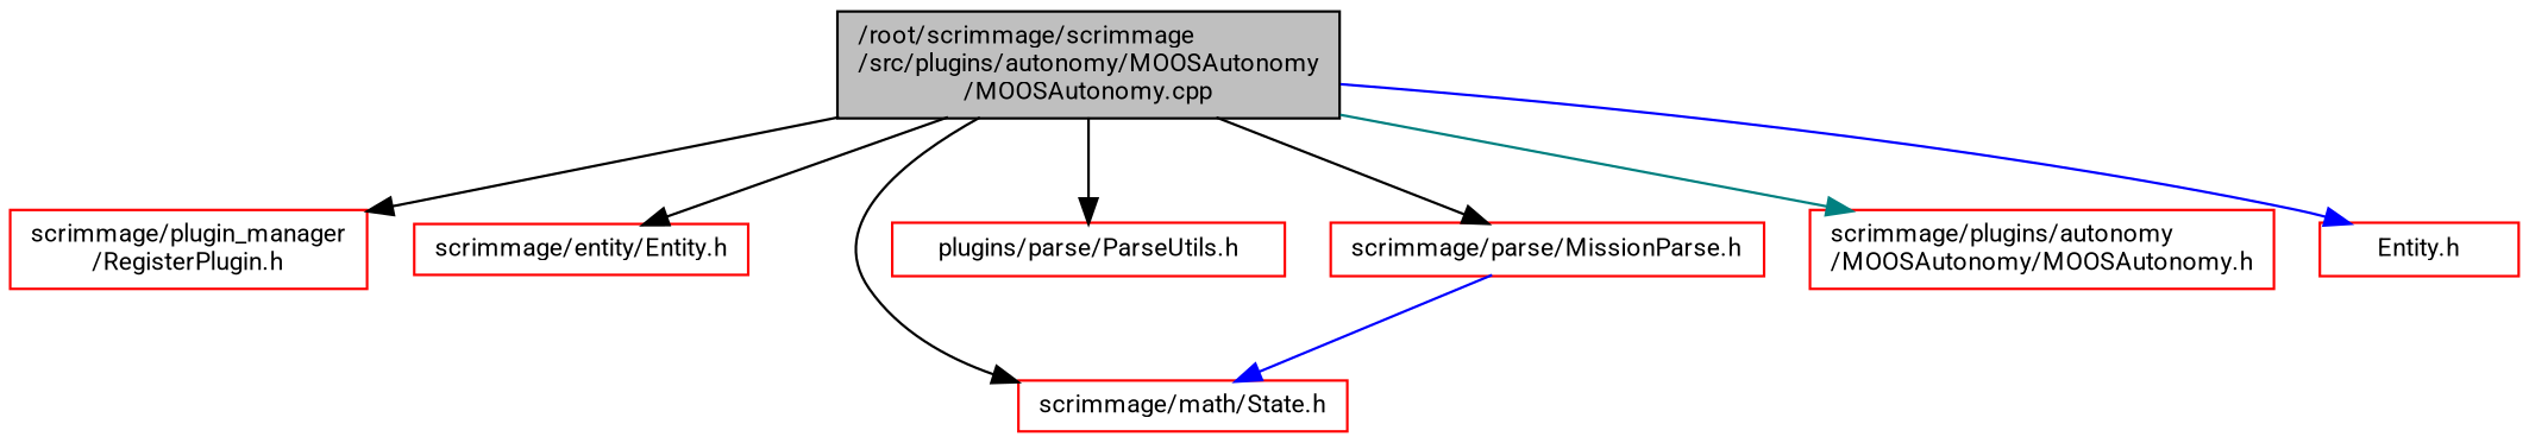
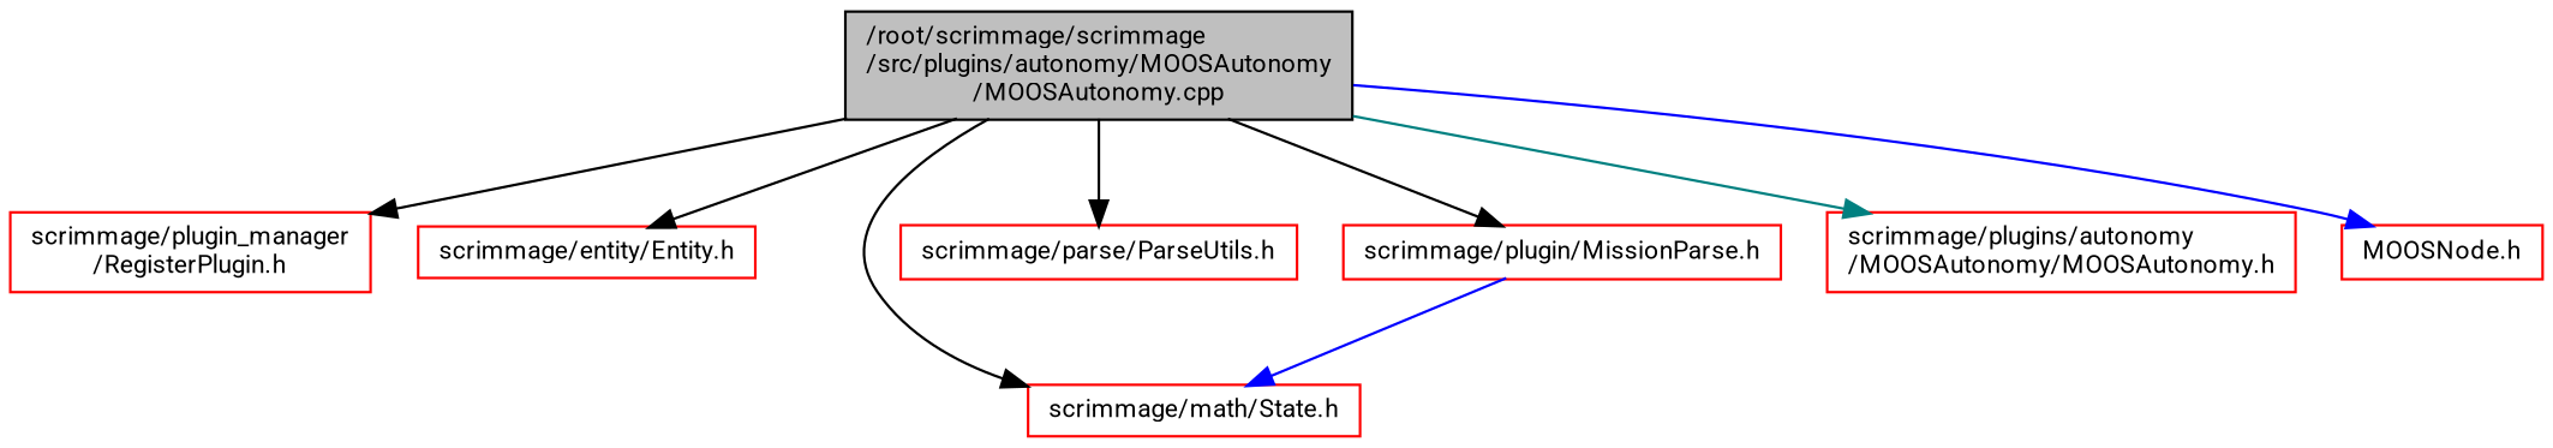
  digraph {
    fontname=Roboto
    node [color=red fillcolor=white fontname=Roboto fontsize=10 shape=record style=filled]
    edge [color=black fontname=Roboto fontsize=10 labelfontname=Helvetica labelfontsize=10 style=solid]
    n1 [color=black fillcolor=grey75 fontcolor=black height=0.2 label="/root/scrimmage/scrimmage\l/src/plugins/autonomy/MOOSAutonomy\l/MOOSAutonomy.cpp" width=0.4]
    n2 [height=0.2 label="scrimmage/plugin_manager\l/RegisterPlugin.h" width=0.4]
    n3 [height=0.2 label="scrimmage/entity/Entity.h" width=0.4]
    n4 [height=0.2 label="scrimmage/math/State.h" width=0.4]
-   n5 [height=0.2 label="plugins/parse/ParseUtils.h" width=0.4]
-   n6 [height=0.2 label="scrimmage/parse/MissionParse.h" width=0.4]
+   n5 [height=0.2 label="scrimmage/parse/ParseUtils.h" width=0.4]
+   n6 [height=0.2 label="scrimmage/plugin/MissionParse.h" width=0.4]
    n7 [height=0.2 label="scrimmage/plugins/autonomy\l/MOOSAutonomy/MOOSAutonomy.h" width=0.4]
-   n8 [height=0.2 label="Entity.h" width=0.4]
+   n8 [height=0.2 label="MOOSNode.h" width=0.4]
    n1 -> n2
    n1 -> n3
    n1 -> n4
    n1 -> n5
    n1 -> n6
    n1 -> n7 [color=teal]
    n1 -> n8 [color=blue]
    n6 -> n4 [color=blue]
  }
